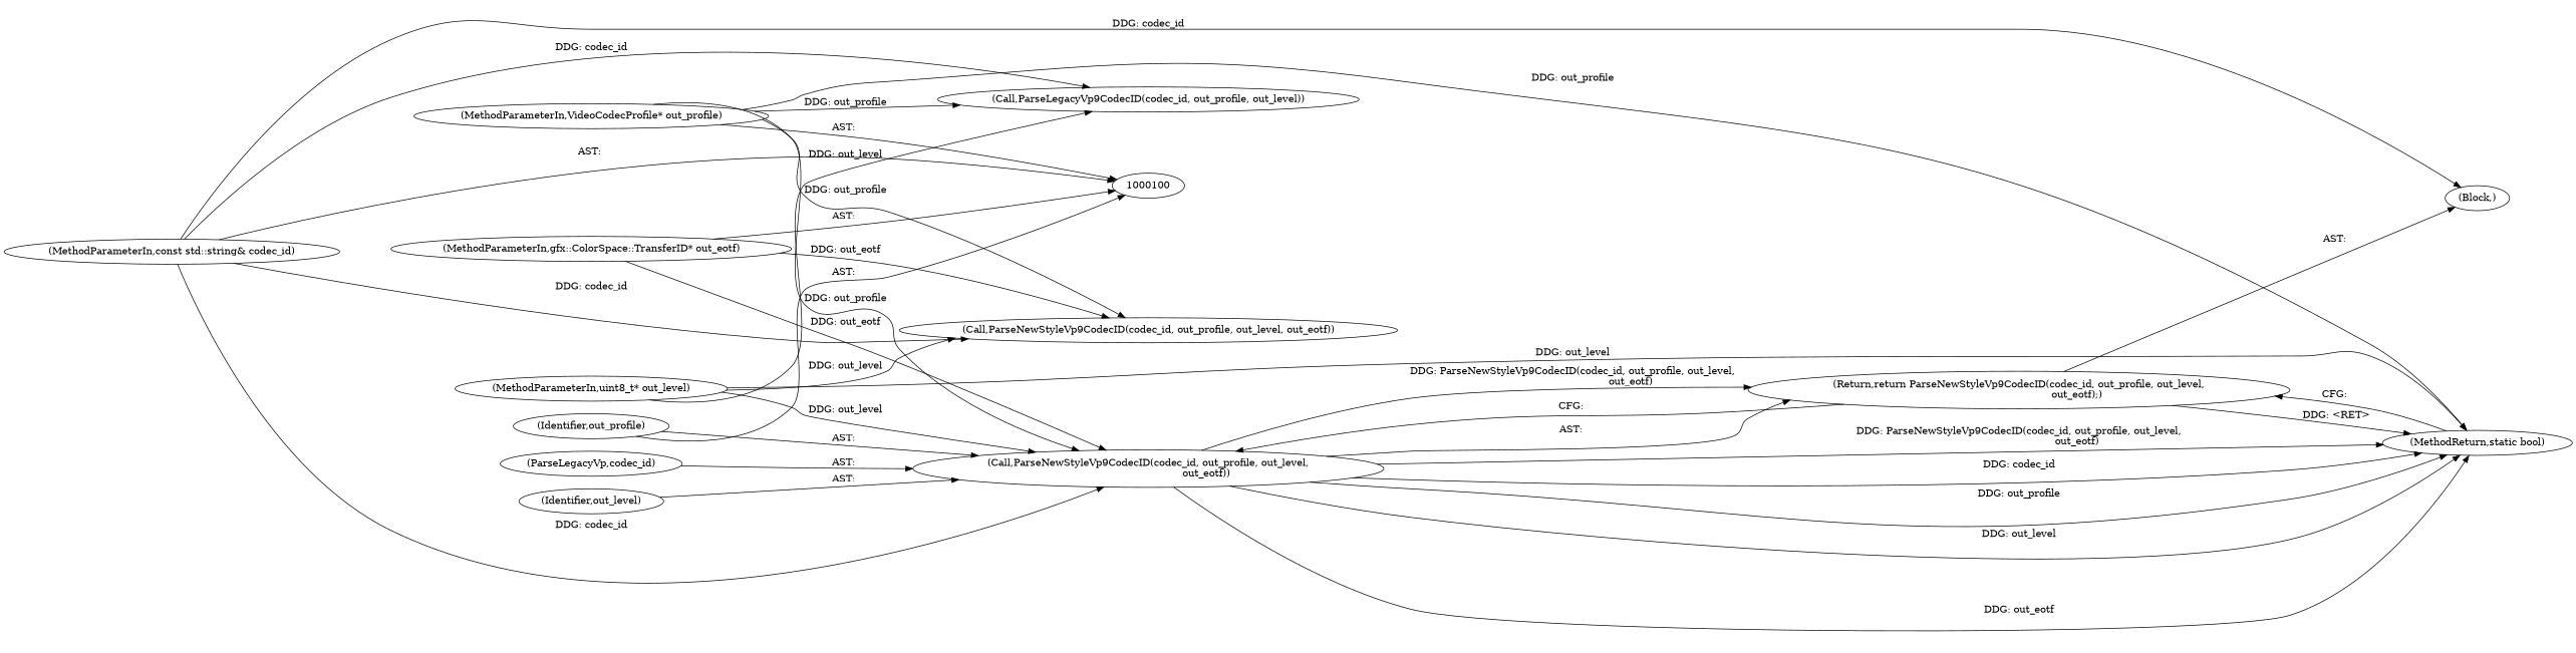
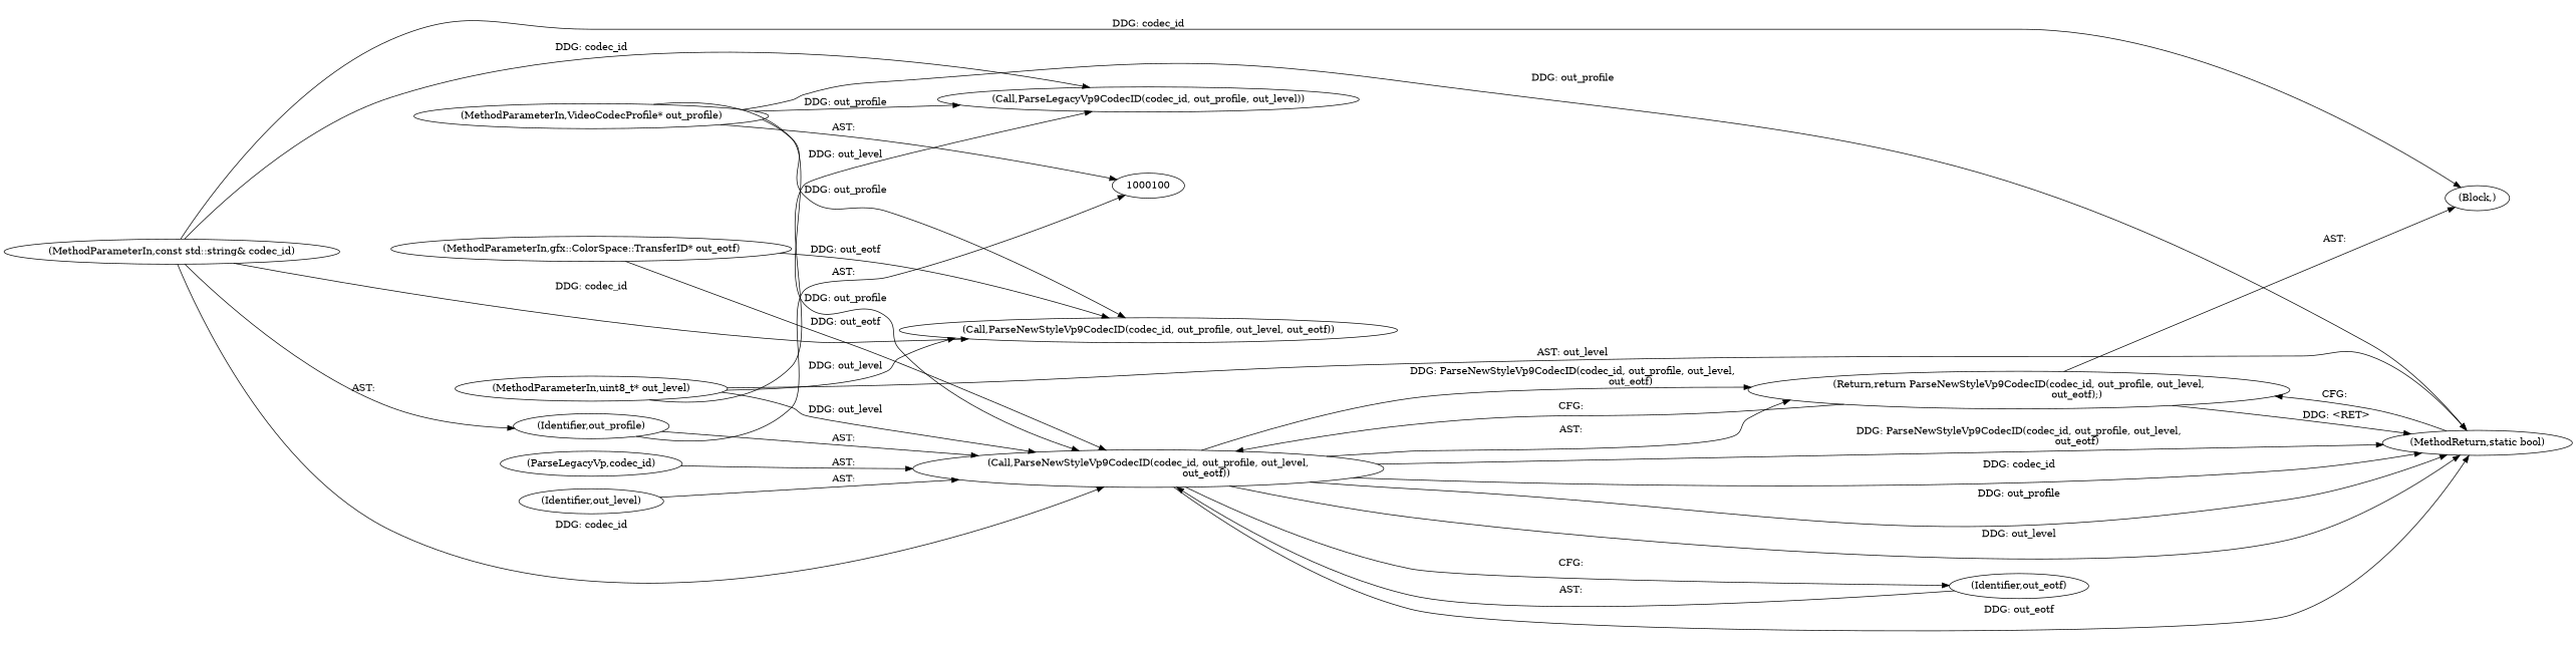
  digraph {
    rankdir=LR
    n1 [label="(Call,ParseNewStyleVp9CodecID(codec_id, out_profile, out_level,\n                                     out_eotf))"]
    n2 [label="(Return,return ParseNewStyleVp9CodecID(codec_id, out_profile, out_level,\n                                     out_eotf);)"]
    n3 [label="(MethodReturn,static bool)"]
+   n4 [label="(Identifier,out_eotf)"]
    n5 [label="(Block,)"]
    n6 [label="(MethodParameterIn,const std::string& codec_id)"]
    n7 [label="(Call,ParseLegacyVp9CodecID(codec_id, out_profile, out_level))"]
    n8 [label="(Call,ParseNewStyleVp9CodecID(codec_id, out_profile, out_level, out_eotf))"]
    1000100
    n10 [label="(MethodParameterIn,VideoCodecProfile* out_profile)"]
    n11 [label="(MethodParameterIn,uint8_t* out_level)"]
    n12 [label="(MethodParameterIn,gfx::ColorSpace::TransferID* out_eotf)"]
    n13 [label="(Identifier,out_profile)"]
    n14 [label="(Identifier,out_level)"]
    n15 [label="(ParseLegacyVp,codec_id)"]
    n1 -> n2 [label="AST: "]
    n1 -> n2 [label="DDG: ParseNewStyleVp9CodecID(codec_id, out_profile, out_level,\n                                     out_eotf)"]
    n1 -> n3 [label="DDG: ParseNewStyleVp9CodecID(codec_id, out_profile, out_level,\n                                     out_eotf)"]
    n1 -> n3 [label="DDG: out_eotf"]
    n1 -> n3 [label="DDG: codec_id"]
    n1 -> n3 [label="DDG: out_profile"]
    n1 -> n3 [label="DDG: out_level"]
+   n1 -> n4 [label="CFG: "]
    n2 -> n1 [label="CFG: "]
    n2 -> n3 [label="DDG: <RET>"]
    n2 -> n5 [label="AST: "]
    n3 -> n2 [label="CFG: "]
+   n4 -> n1 [label="AST: "]
    n6 -> n1 [label="DDG: codec_id"]
    n6 -> n5 [label="DDG: codec_id"]
    n6 -> n7 [label="DDG: codec_id"]
    n6 -> n8 [label="DDG: codec_id"]
-   n6 -> 1000100 [label="AST: "]
+   n6 -> n13 [label="AST: "]
    n10 -> n1 [label="DDG: out_profile"]
    n10 -> n3 [label="DDG: out_profile"]
    n10 -> n7 [label="DDG: out_profile"]
    n10 -> n8 [label="DDG: out_profile"]
    n10 -> 1000100 [label="AST: "]
    n11 -> n1 [label="DDG: out_level"]
-   n11 -> n3 [label="DDG: out_level"]
+   n11 -> n3 [label="AST: out_level"]
    n11 -> n7 [label="DDG: out_level"]
    n11 -> n8 [label="DDG: out_level"]
    n12 -> n1 [label="DDG: out_eotf"]
    n12 -> n8 [label="DDG: out_eotf"]
-   n12 -> 1000100 [label="AST: "]
    n13 -> n1 [label="AST: "]
    n13 -> 1000100 [label="AST: "]
    n14 -> n1 [label="AST: "]
    n15 -> n1 [label="AST: "]
  }
